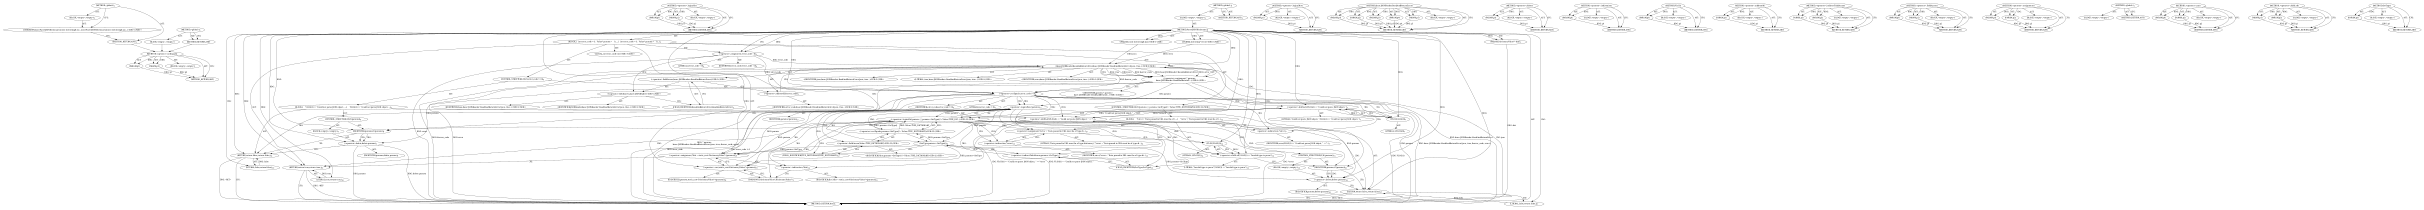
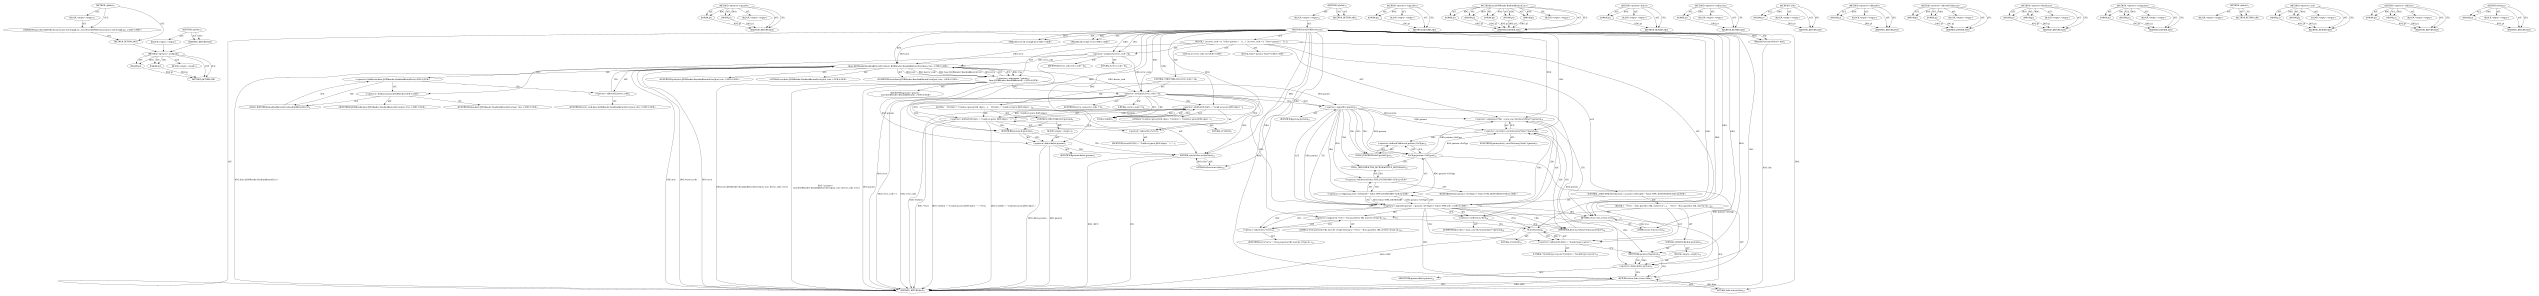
  digraph {
    fontname="Noto Serif"
    node [fontname="Noto Serif"]
    edge [fontname="Noto Serif"]
    n1 [label=<(METHOD,&lt;operator&gt;.notEquals)>]
    n2 [label=<(PARAM,p1)>]
    n3 [label=<(PARAM,p2)>]
    n4 [label=<(BLOCK,&lt;empty&gt;,&lt;empty&gt;)>]
    n5 [label=<(METHOD_RETURN,ANY)>]
    n6 [label=<(METHOD,&lt;operator&gt;.logicalOr)>]
    n7 [label=<(PARAM,p1)>]
    n8 [label=<(PARAM,p2)>]
    n9 [label=<(BLOCK,&lt;empty&gt;,&lt;empty&gt;)>]
    n10 [label=<(METHOD_RETURN,ANY)>]
    n11 [label=<(METHOD,&lt;global&gt;)<SUB>1</SUB>>]
    n12 [label=<(BLOCK,&lt;empty&gt;,&lt;empty&gt;)<SUB>1</SUB>>]
    n13 [label=<(METHOD_RETURN,ANY)<SUB>1</SUB>>]
    n14 [label=<(METHOD,ParseJSONDictionary)<SUB>1</SUB>>]
    n15 [label="<(PARAM,const std::string&amp; json)<SUB>1</SUB>>"]
    n16 [label=<(PARAM,DictionaryValue** dict)<SUB>1</SUB>>]
    n17 [label="<(PARAM,std::string* error)<SUB>2</SUB>>"]
    n18 [label=<(BLOCK,{   int error_code = 0;   Value* params =     b...,{   int error_code = 0;   Value* params =     b...)<SUB>2</SUB>>]
    n19 [label=<(&lt;operator&gt;.assignment,error_code = 0)<SUB>3</SUB>>]
    n20 [label="<(base.JSONReader.ReadAndReturnError,base::JSONReader::ReadAndReturnError(json, true...)<SUB>5</SUB>>"]
    n21 [label=<(&lt;operator&gt;.notEquals,error_code != 0)<SUB>6</SUB>>]
    n22 [label=<(&lt;operator&gt;.shiftLeft,VLOG(1) &lt;&lt; &quot;Could not parse JSON object, &quot;)<SUB>7</SUB>>]
    n23 [label=<(VLOG,VLOG(1))<SUB>7</SUB>>]
    n24 [label=<(IDENTIFIER,params,if (params))<SUB>8</SUB>>]
    n25 [label=<(&lt;operator&gt;.delete,delete params)<SUB>9</SUB>>]
    n26 [label=<(RETURN,return false;,return false;)<SUB>10</SUB>>]
    n27 [label=<(LITERAL,false,return false;)<SUB>10</SUB>>]
    n28 [label=<(&lt;operator&gt;.assignment,*error = &quot;Data passed in URL must be of type di...)<SUB>13</SUB>>]
    n29 [label=<(&lt;operator&gt;.shiftLeft,VLOG(1) &lt;&lt; &quot;Invalid type to parse&quot;)<SUB>14</SUB>>]
    n30 [label=<(VLOG,VLOG(1))<SUB>14</SUB>>]
    n31 [label=<(IDENTIFIER,params,if (params))<SUB>15</SUB>>]
    n32 [label=<(&lt;operator&gt;.delete,delete params)<SUB>16</SUB>>]
    n33 [label=<(RETURN,return false;,return false;)<SUB>17</SUB>>]
    n34 [label=<(LITERAL,false,return false;)<SUB>17</SUB>>]
    n35 [label=<(&lt;operator&gt;.assignment,*dict = static_cast&lt;DictionaryValue*&gt;(params))<SUB>19</SUB>>]
    n36 [label=<(&lt;operator&gt;.cast,static_cast&lt;DictionaryValue*&gt;(params))<SUB>19</SUB>>]
    n37 [label=<(RETURN,return true;,return true;)<SUB>20</SUB>>]
    n38 [label=<(LITERAL,true,return true;)<SUB>20</SUB>>]
    n39 [label=<(METHOD_RETURN,bool)<SUB>1</SUB>>]
    n40 [label="<(LOCAL,int error_code: int)<SUB>3</SUB>>"]
+   n41 [label="<(LOCAL,Value* params: Value*)<SUB>4</SUB>>"]
    n42 [label="<(&lt;operator&gt;.assignment,* params =\n    base::JSONReader::ReadAndReturnE...)<SUB>4</SUB>>"]
    n43 [label=<(CONTROL_STRUCTURE,IF,if (error_code != 0))<SUB>6</SUB>>]
    n44 [label="<(CONTROL_STRUCTURE,IF,if (!params || params-&gt;GetType() != Value::TYPE_DICTIONARY))<SUB>12</SUB>>"]
    n45 [label=<(IDENTIFIER,error_code,error_code = 0)<SUB>3</SUB>>]
    n46 [label=<(LITERAL,0,error_code = 0)<SUB>3</SUB>>]
    n47 [label="<(&lt;operator&gt;.fieldAccess,base::JSONReader)<SUB>5</SUB>>"]
    n48 [label="<(&lt;operator&gt;.fieldAccess,base::JSONReader::ReadAndReturnError)<SUB>5</SUB>>"]
    n49 [label="<(IDENTIFIER,json,base::JSONReader::ReadAndReturnError(json, true...)<SUB>5</SUB>>"]
    n50 [label="<(LITERAL,true,base::JSONReader::ReadAndReturnError(json, true...)<SUB>5</SUB>>"]
    n51 [label=<(&lt;operator&gt;.addressOf,&amp;error_code)<SUB>5</SUB>>]
    n52 [label="<(IDENTIFIER,error,base::JSONReader::ReadAndReturnError(json, true...)<SUB>5</SUB>>"]
    n53 [label=<(&lt;operator&gt;.logicalNot,!params)<SUB>12</SUB>>]
    n54 [label=<(IDENTIFIER,error_code,error_code != 0)<SUB>6</SUB>>]
    n55 [label=<(LITERAL,0,error_code != 0)<SUB>6</SUB>>]
    n56 [label=<(&lt;operator&gt;.shiftLeft,VLOG(1) &lt;&lt; &quot;Could not parse JSON object, &quot; &lt;&lt; *...)<SUB>7</SUB>>]
    n57 [label=<(&lt;operator&gt;.indirection,*error)<SUB>7</SUB>>]
    n58 [label="<(&lt;operator&gt;.logicalOr,!params || params-&gt;GetType() != Value::TYPE_DIC...)<SUB>12</SUB>>"]
    n59 [label=<(LITERAL,&quot;Could not parse JSON object, &quot;,VLOG(1) &lt;&lt; &quot;Could not parse JSON object, &quot;)<SUB>7</SUB>>]
    n60 [label=<(LITERAL,1,VLOG(1))<SUB>7</SUB>>]
    n61 [label=<(IDENTIFIER,params,delete params)<SUB>9</SUB>>]
    n62 [label="<(&lt;operator&gt;.notEquals,params-&gt;GetType() != Value::TYPE_DICTIONARY)<SUB>12</SUB>>"]
    n63 [label=<(IDENTIFIER,params,!params)<SUB>12</SUB>>]
    n64 [label=<(GetType,params-&gt;GetType())<SUB>12</SUB>>]
    n65 [label=<(&lt;operator&gt;.indirectFieldAccess,params-&gt;GetType)<SUB>12</SUB>>]
    n66 [label=<(FIELD_IDENTIFIER,GetType,GetType)<SUB>12</SUB>>]
    n67 [label="<(&lt;operator&gt;.fieldAccess,Value::TYPE_DICTIONARY)<SUB>12</SUB>>"]
    n68 [label=<(FIELD_IDENTIFIER,TYPE_DICTIONARY,TYPE_DICTIONARY)<SUB>12</SUB>>]
    n69 [label=<(&lt;operator&gt;.indirection,*error)<SUB>13</SUB>>]
    n70 [label=<(LITERAL,&quot;Data passed in URL must be of type dictionary.&quot;,*error = &quot;Data passed in URL must be of type di...)<SUB>13</SUB>>]
    n71 [label=<(LITERAL,&quot;Invalid type to parse&quot;,VLOG(1) &lt;&lt; &quot;Invalid type to parse&quot;)<SUB>14</SUB>>]
    n72 [label=<(LITERAL,1,VLOG(1))<SUB>14</SUB>>]
    n73 [label=<(IDENTIFIER,params,delete params)<SUB>16</SUB>>]
    n74 [label=<(&lt;operator&gt;.indirection,*dict)<SUB>14</SUB>>]
    n75 [label=<(UNKNOWN,DictionaryValue*,DictionaryValue*)<SUB>19</SUB>>]
    n76 [label=<(IDENTIFIER,params,static_cast&lt;DictionaryValue*&gt;(params))<SUB>19</SUB>>]
    n77 [label="<(IDENTIFIER,params,* params =\n    base::JSONReader::ReadAndReturnE...)<SUB>4</SUB>>"]
    n78 [label=<(BLOCK,{     VLOG(1) &lt;&lt; &quot;Could not parse JSON object, ...,{     VLOG(1) &lt;&lt; &quot;Could not parse JSON object, ...)<SUB>6</SUB>>]
    n79 [label=<(BLOCK,{     *error = &quot;Data passed in URL must be of t...,{     *error = &quot;Data passed in URL must be of t...)<SUB>12</SUB>>]
    n80 [label=<(FIELD_IDENTIFIER,ReadAndReturnError,ReadAndReturnError)<SUB>5</SUB>>]
    n81 [label="<(IDENTIFIER,base,base::JSONReader::ReadAndReturnError(json, true...)<SUB>5</SUB>>"]
    n82 [label="<(IDENTIFIER,JSONReader,base::JSONReader::ReadAndReturnError(json, true...)<SUB>5</SUB>>"]
    n83 [label="<(IDENTIFIER,error_code,base::JSONReader::ReadAndReturnError(json, true...)<SUB>5</SUB>>"]
    n84 [label=<(CONTROL_STRUCTURE,IF,if (params))<SUB>8</SUB>>]
    n85 [label=<(IDENTIFIER,error,VLOG(1) &lt;&lt; &quot;Could not parse JSON object, &quot; &lt;&lt; *...)<SUB>7</SUB>>]
    n86 [label=<(BLOCK,&lt;empty&gt;,&lt;empty&gt;)<SUB>9</SUB>>]
    n87 [label=<(CONTROL_STRUCTURE,IF,if (params))<SUB>15</SUB>>]
    n88 [label=<(IDENTIFIER,error,*error = &quot;Data passed in URL must be of type di...)<SUB>13</SUB>>]
    n89 [label=<(IDENTIFIER,dict,*dict = static_cast&lt;DictionaryValue*&gt;(params))<SUB>19</SUB>>]
    n90 [label="<(IDENTIFIER,Value,params-&gt;GetType() != Value::TYPE_DICTIONARY)<SUB>12</SUB>>"]
    n91 [label=<(BLOCK,&lt;empty&gt;,&lt;empty&gt;)<SUB>16</SUB>>]
    n92 [label=<(METHOD,&lt;operator&gt;.logicalNot)>]
    n93 [label=<(PARAM,p1)>]
    n94 [label=<(BLOCK,&lt;empty&gt;,&lt;empty&gt;)>]
    n95 [label=<(METHOD_RETURN,ANY)>]
    n96 [label=<(METHOD,base.JSONReader.ReadAndReturnError)>]
    n97 [label=<(PARAM,p1)>]
    n98 [label=<(PARAM,p2)>]
    n99 [label=<(PARAM,p3)>]
    n100 [label=<(PARAM,p4)>]
    n101 [label=<(PARAM,p5)>]
    n102 [label=<(BLOCK,&lt;empty&gt;,&lt;empty&gt;)>]
    n103 [label=<(METHOD_RETURN,ANY)>]
    n104 [label=<(METHOD,&lt;operator&gt;.delete)>]
    n105 [label=<(PARAM,p1)>]
    n106 [label=<(BLOCK,&lt;empty&gt;,&lt;empty&gt;)>]
    n107 [label=<(METHOD_RETURN,ANY)>]
    n108 [label=<(METHOD,&lt;operator&gt;.indirection)>]
    n109 [label=<(PARAM,p1)>]
    n110 [label=<(BLOCK,&lt;empty&gt;,&lt;empty&gt;)>]
    n111 [label=<(METHOD_RETURN,ANY)>]
    n112 [label=<(METHOD,VLOG)>]
    n113 [label=<(PARAM,p1)>]
    n114 [label=<(BLOCK,&lt;empty&gt;,&lt;empty&gt;)>]
    n115 [label=<(METHOD_RETURN,ANY)>]
    n116 [label=<(METHOD,&lt;operator&gt;.addressOf)>]
    n117 [label=<(PARAM,p1)>]
    n118 [label=<(BLOCK,&lt;empty&gt;,&lt;empty&gt;)>]
    n119 [label=<(METHOD_RETURN,ANY)>]
    n120 [label=<(METHOD,&lt;operator&gt;.indirectFieldAccess)>]
    n121 [label=<(PARAM,p1)>]
    n122 [label=<(PARAM,p2)>]
    n123 [label=<(BLOCK,&lt;empty&gt;,&lt;empty&gt;)>]
    n124 [label=<(METHOD_RETURN,ANY)>]
    n125 [label=<(METHOD,&lt;operator&gt;.fieldAccess)>]
    n126 [label=<(PARAM,p1)>]
    n127 [label=<(PARAM,p2)>]
    n128 [label=<(BLOCK,&lt;empty&gt;,&lt;empty&gt;)>]
    n129 [label=<(METHOD_RETURN,ANY)>]
    n130 [label=<(METHOD,&lt;operator&gt;.assignment)>]
    n131 [label=<(PARAM,p1)>]
    n132 [label=<(PARAM,p2)>]
    n133 [label=<(BLOCK,&lt;empty&gt;,&lt;empty&gt;)>]
    n134 [label=<(METHOD_RETURN,ANY)>]
    n135 [label=<(METHOD,&lt;global&gt;)<SUB>1</SUB>>]
    n136 [label=<(BLOCK,&lt;empty&gt;,&lt;empty&gt;)>]
    n137 [label=<(METHOD_RETURN,ANY)>]
    n138 [label=<(METHOD,&lt;operator&gt;.cast)>]
    n139 [label=<(PARAM,p1)>]
    n140 [label=<(PARAM,p2)>]
    n141 [label=<(BLOCK,&lt;empty&gt;,&lt;empty&gt;)>]
    n142 [label=<(METHOD_RETURN,ANY)>]
    n143 [label=<(METHOD,&lt;operator&gt;.shiftLeft)>]
    n144 [label=<(PARAM,p1)>]
    n145 [label=<(PARAM,p2)>]
    n146 [label=<(BLOCK,&lt;empty&gt;,&lt;empty&gt;)>]
    n147 [label=<(METHOD_RETURN,ANY)>]
    n148 [label=<(METHOD,GetType)>]
    n149 [label=<(PARAM,p1)>]
    n150 [label=<(BLOCK,&lt;empty&gt;,&lt;empty&gt;)>]
    n151 [label=<(METHOD_RETURN,ANY)>]
    n152 [label=<(METHOD,&lt;global&gt;)<SUB>1</SUB>>]
    n153 [label=<(BLOCK,&lt;empty&gt;,&lt;empty&gt;)<SUB>1</SUB>>]
    n154 [label="<(UNKNOWN,bool ParseJSONDictionary(const std::string&amp; jso...,bool ParseJSONDictionary(const std::string&amp; jso...)<SUB>1</SUB>>"]
    n155 [label=<(METHOD_RETURN,ANY)<SUB>1</SUB>>]
    n156 [label=<(METHOD,&lt;global&gt;)<SUB>1</SUB>>]
    n157 [label=<(BLOCK,&lt;empty&gt;,&lt;empty&gt;)>]
    n158 [label=<(METHOD_RETURN,ANY)>]
    n1 -> n2 [label="AST: "]
    n1 -> n2 [label="DDG: "]
    n1 -> n3 [label="AST: "]
    n1 -> n3 [label="DDG: "]
    n1 -> n4 [label="AST: "]
    n1 -> n5 [label="AST: "]
    n1 -> n5 [label="CFG: "]
    n2 -> n5 [label="DDG: p1"]
    n3 -> n5 [label="DDG: p2"]
    n6 -> n7 [label="AST: "]
    n6 -> n7 [label="DDG: "]
    n6 -> n8 [label="AST: "]
    n6 -> n8 [label="DDG: "]
    n6 -> n9 [label="AST: "]
    n6 -> n10 [label="AST: "]
    n6 -> n10 [label="CFG: "]
    n7 -> n10 [label="DDG: p1"]
    n8 -> n10 [label="DDG: p2"]
    n11 -> n12 [label="AST: "]
    n11 -> n13 [label="AST: "]
    n11 -> n13 [label="CFG: "]
    n12 -> n14 [label="AST: "]
    n14 -> n15 [label="AST: "]
    n14 -> n15 [label="DDG: "]
    n14 -> n16 [label="AST: "]
    n14 -> n16 [label="DDG: "]
    n14 -> n17 [label="AST: "]
    n14 -> n17 [label="DDG: "]
    n14 -> n18 [label="AST: "]
    n14 -> n19 [label="CFG: "]
    n14 -> n19 [label="DDG: "]
    n14 -> n20 [label="DDG: "]
    n14 -> n21 [label="DDG: "]
    n14 -> n22 [label="DDG: "]
    n14 -> n23 [label="DDG: "]
    n14 -> n24 [label="DDG: "]
    n14 -> n25 [label="DDG: "]
    n14 -> n26 [label="DDG: "]
    n14 -> n27 [label="DDG: "]
    n14 -> n28 [label="DDG: "]
    n14 -> n29 [label="DDG: "]
    n14 -> n30 [label="DDG: "]
    n14 -> n31 [label="DDG: "]
    n14 -> n32 [label="DDG: "]
    n14 -> n33 [label="DDG: "]
    n14 -> n34 [label="DDG: "]
    n14 -> n35 [label="DDG: "]
    n14 -> n36 [label="DDG: "]
    n14 -> n37 [label="DDG: "]
    n14 -> n38 [label="DDG: "]
    n14 -> n39 [label="AST: "]
    n15 -> n20 [label="DDG: json"]
    n16 -> n39 [label="DDG: dict"]
    n17 -> n20 [label="DDG: error"]
    n18 -> n19 [label="AST: "]
    n18 -> n35 [label="AST: "]
    n18 -> n37 [label="AST: "]
    n18 -> n40 [label="AST: "]
+   n18 -> n41 [label="AST: "]
    n18 -> n42 [label="AST: "]
    n18 -> n43 [label="AST: "]
    n18 -> n44 [label="AST: "]
    n19 -> n20 [label="DDG: error_code"]
    n19 -> n21 [label="DDG: error_code"]
    n19 -> n39 [label="DDG: error"]
    n19 -> n45 [label="AST: "]
    n19 -> n46 [label="AST: "]
    n19 -> n47 [label="CFG: "]
    n20 -> n21 [label="DDG: &amp;error_code"]
    n20 -> n39 [label="DDG: base::JSONReader::ReadAndReturnError"]
    n20 -> n39 [label="DDG: json"]
    n20 -> n39 [label="DDG: &amp;error_code"]
    n20 -> n39 [label="DDG: error"]
    n20 -> n42 [label="CFG: "]
    n20 -> n42 [label="DDG: true"]
    n20 -> n42 [label="DDG: json"]
    n20 -> n42 [label="DDG: &amp;error_code"]
    n20 -> n42 [label="DDG: base::JSONReader::ReadAndReturnError"]
    n20 -> n42 [label="DDG: error"]
    n20 -> n48 [label="AST: "]
    n20 -> n49 [label="AST: "]
    n20 -> n50 [label="AST: "]
    n20 -> n51 [label="AST: "]
    n20 -> n52 [label="AST: "]
    n21 -> n22 [label="CDG: "]
    n21 -> n23 [label="CFG: "]
    n21 -> n23 [label="CDG: "]
    n21 -> n24 [label="CDG: "]
    n21 -> n26 [label="CDG: "]
    n21 -> n39 [label="DDG: error_code"]
    n21 -> n39 [label="DDG: error_code != 0"]
    n21 -> n53 [label="CFG: "]
    n21 -> n53 [label="CDG: "]
    n21 -> n54 [label="AST: "]
    n21 -> n55 [label="AST: "]
    n21 -> n56 [label="CDG: "]
    n21 -> n57 [label="CDG: "]
    n21 -> n58 [label="CDG: "]
    n22 -> n23 [label="AST: "]
    n22 -> n39 [label="DDG: VLOG(1)"]
    n22 -> n56 [label="DDG: VLOG(1)"]
    n22 -> n56 [label="DDG: &quot;Could not parse JSON object, &quot;"]
    n22 -> n57 [label="CFG: "]
    n22 -> n59 [label="AST: "]
    n23 -> n22 [label="CFG: "]
    n23 -> n22 [label="DDG: 1"]
    n23 -> n60 [label="AST: "]
    n24 -> n25 [label="CFG: "]
    n24 -> n25 [label="CDG: "]
    n24 -> n26 [label="CFG: "]
    n25 -> n26 [label="CFG: "]
    n25 -> n39 [label="DDG: params"]
    n25 -> n39 [label="DDG: delete params"]
    n25 -> n61 [label="AST: "]
    n26 -> n27 [label="AST: "]
    n26 -> n39 [label="CFG: "]
    n26 -> n39 [label="DDG: &lt;RET&gt;"]
    n27 -> n26 [label="DDG: false"]
    n28 -> n30 [label="CFG: "]
    n28 -> n69 [label="AST: "]
    n28 -> n70 [label="AST: "]
    n29 -> n30 [label="AST: "]
    n29 -> n31 [label="CFG: "]
    n29 -> n71 [label="AST: "]
    n30 -> n29 [label="CFG: "]
    n30 -> n29 [label="DDG: 1"]
    n30 -> n72 [label="AST: "]
    n31 -> n32 [label="CFG: "]
    n31 -> n32 [label="CDG: "]
    n31 -> n33 [label="CFG: "]
    n32 -> n33 [label="CFG: "]
    n32 -> n73 [label="AST: "]
    n33 -> n34 [label="AST: "]
    n33 -> n39 [label="CFG: "]
    n33 -> n39 [label="DDG: &lt;RET&gt;"]
    n34 -> n33 [label="DDG: false"]
    n35 -> n36 [label="AST: "]
    n35 -> n37 [label="CFG: "]
    n35 -> n74 [label="AST: "]
    n36 -> n35 [label="CFG: "]
    n36 -> n75 [label="AST: "]
    n36 -> n76 [label="AST: "]
    n37 -> n38 [label="AST: "]
    n37 -> n39 [label="CFG: "]
    n37 -> n39 [label="DDG: &lt;RET&gt;"]
    n38 -> n37 [label="DDG: true"]
    n42 -> n20 [label="AST: "]
    n42 -> n21 [label="CFG: "]
    n42 -> n25 [label="DDG: params"]
    n42 -> n39 [label="DDG: params"]
    n42 -> n39 [label="DDG: base::JSONReader::ReadAndReturnError(json, true, &amp;error_code, error)"]
    n42 -> n39 [label="DDG: * params =\n    base::JSONReader::ReadAndReturnError(json, true, &amp;error_code, error)"]
    n42 -> n53 [label="DDG: params"]
    n42 -> n77 [label="AST: "]
    n43 -> n21 [label="AST: "]
    n43 -> n78 [label="AST: "]
    n44 -> n58 [label="AST: "]
    n44 -> n79 [label="AST: "]
    n47 -> n80 [label="CFG: "]
    n47 -> n81 [label="AST: "]
    n47 -> n82 [label="AST: "]
    n48 -> n47 [label="AST: "]
    n48 -> n51 [label="CFG: "]
    n48 -> n80 [label="AST: "]
    n51 -> n20 [label="CFG: "]
    n51 -> n83 [label="AST: "]
    n53 -> n32 [label="DDG: params"]
    n53 -> n35 [label="DDG: params"]
    n53 -> n36 [label="DDG: params"]
    n53 -> n58 [label="CFG: "]
    n53 -> n58 [label="DDG: params"]
    n53 -> n62 [label="CDG: "]
    n53 -> n63 [label="AST: "]
    n53 -> n64 [label="DDG: params"]
    n53 -> n64 [label="CDG: "]
-   n53 -> n65 [label="CDG: "]
+   n36 -> n65 [label="CDG: "]
    n53 -> n66 [label="CFG: "]
    n53 -> n66 [label="CDG: "]
    n53 -> n67 [label="CDG: "]
    n53 -> n68 [label="CDG: "]
    n56 -> n22 [label="AST: "]
    n56 -> n24 [label="CFG: "]
    n56 -> n39 [label="DDG: VLOG(1) &lt;&lt; &quot;Could not parse JSON object, &quot;"]
    n56 -> n39 [label="DDG: *error"]
    n56 -> n39 [label="DDG: VLOG(1) &lt;&lt; &quot;Could not parse JSON object, &quot; &lt;&lt; *error"]
    n56 -> n57 [label="AST: "]
    n57 -> n56 [label="CFG: "]
    n57 -> n85 [label="AST: "]
    n58 -> n28 [label="CDG: "]
    n58 -> n29 [label="CDG: "]
    n58 -> n30 [label="CDG: "]
    n58 -> n31 [label="CDG: "]
    n58 -> n33 [label="CDG: "]
    n58 -> n35 [label="CDG: "]
    n58 -> n36 [label="CDG: "]
    n58 -> n37 [label="CDG: "]
    n58 -> n53 [label="AST: "]
    n58 -> n62 [label="AST: "]
    n58 -> n69 [label="CFG: "]
    n58 -> n69 [label="CDG: "]
    n58 -> n74 [label="CFG: "]
    n58 -> n74 [label="CDG: "]
    n58 -> n75 [label="CDG: "]
    n62 -> n58 [label="CFG: "]
    n62 -> n58 [label="DDG: params-&gt;GetType()"]
    n62 -> n58 [label="DDG: Value::TYPE_DICTIONARY"]
    n62 -> n64 [label="AST: "]
    n62 -> n67 [label="AST: "]
    n64 -> n32 [label="DDG: params-&gt;GetType"]
    n64 -> n35 [label="DDG: params-&gt;GetType"]
    n64 -> n36 [label="DDG: params-&gt;GetType"]
    n64 -> n62 [label="DDG: params-&gt;GetType"]
    n64 -> n65 [label="AST: "]
    n64 -> n68 [label="CFG: "]
    n65 -> n64 [label="CFG: "]
    n65 -> n66 [label="AST: "]
    n66 -> n65 [label="CFG: "]
    n67 -> n62 [label="CFG: "]
    n67 -> n68 [label="AST: "]
    n67 -> n90 [label="AST: "]
    n68 -> n67 [label="CFG: "]
    n69 -> n28 [label="CFG: "]
    n69 -> n88 [label="AST: "]
    n74 -> n75 [label="CFG: "]
    n74 -> n89 [label="AST: "]
    n75 -> n36 [label="CFG: "]
    n78 -> n26 [label="AST: "]
    n78 -> n56 [label="AST: "]
    n78 -> n84 [label="AST: "]
    n79 -> n28 [label="AST: "]
    n79 -> n29 [label="AST: "]
    n79 -> n33 [label="AST: "]
    n79 -> n87 [label="AST: "]
    n80 -> n48 [label="CFG: "]
    n84 -> n24 [label="AST: "]
    n84 -> n86 [label="AST: "]
    n86 -> n25 [label="AST: "]
    n87 -> n31 [label="AST: "]
    n87 -> n91 [label="AST: "]
    n91 -> n32 [label="AST: "]
    n92 -> n93 [label="AST: "]
    n92 -> n93 [label="DDG: "]
    n92 -> n94 [label="AST: "]
    n92 -> n95 [label="AST: "]
    n92 -> n95 [label="CFG: "]
    n93 -> n95 [label="DDG: p1"]
    n96 -> n97 [label="AST: "]
    n96 -> n97 [label="DDG: "]
    n96 -> n98 [label="AST: "]
    n96 -> n98 [label="DDG: "]
    n96 -> n99 [label="AST: "]
    n96 -> n99 [label="DDG: "]
    n96 -> n100 [label="AST: "]
    n96 -> n100 [label="DDG: "]
    n96 -> n101 [label="AST: "]
    n96 -> n101 [label="DDG: "]
    n96 -> n102 [label="AST: "]
    n96 -> n103 [label="AST: "]
    n96 -> n103 [label="CFG: "]
    n97 -> n103 [label="DDG: p1"]
    n98 -> n103 [label="DDG: p2"]
    n99 -> n103 [label="DDG: p3"]
    n100 -> n103 [label="DDG: p4"]
    n101 -> n103 [label="DDG: p5"]
    n104 -> n105 [label="AST: "]
    n104 -> n105 [label="DDG: "]
    n104 -> n106 [label="AST: "]
    n104 -> n107 [label="AST: "]
    n104 -> n107 [label="CFG: "]
    n105 -> n107 [label="DDG: p1"]
    n108 -> n109 [label="AST: "]
    n108 -> n109 [label="DDG: "]
    n108 -> n110 [label="AST: "]
    n108 -> n111 [label="AST: "]
    n108 -> n111 [label="CFG: "]
    n109 -> n111 [label="DDG: p1"]
    n112 -> n113 [label="AST: "]
    n112 -> n113 [label="DDG: "]
    n112 -> n114 [label="AST: "]
    n112 -> n115 [label="AST: "]
    n112 -> n115 [label="CFG: "]
    n113 -> n115 [label="DDG: p1"]
    n116 -> n117 [label="AST: "]
    n116 -> n117 [label="DDG: "]
    n116 -> n118 [label="AST: "]
    n116 -> n119 [label="AST: "]
    n116 -> n119 [label="CFG: "]
    n117 -> n119 [label="DDG: p1"]
    n120 -> n121 [label="AST: "]
    n120 -> n121 [label="DDG: "]
    n120 -> n122 [label="AST: "]
    n120 -> n122 [label="DDG: "]
    n120 -> n123 [label="AST: "]
    n120 -> n124 [label="AST: "]
    n120 -> n124 [label="CFG: "]
    n121 -> n124 [label="DDG: p1"]
    n122 -> n124 [label="DDG: p2"]
    n125 -> n126 [label="AST: "]
    n125 -> n126 [label="DDG: "]
    n125 -> n127 [label="AST: "]
    n125 -> n127 [label="DDG: "]
    n125 -> n128 [label="AST: "]
    n125 -> n129 [label="AST: "]
    n125 -> n129 [label="CFG: "]
    n126 -> n129 [label="DDG: p1"]
    n127 -> n129 [label="DDG: p2"]
    n130 -> n131 [label="AST: "]
    n130 -> n131 [label="DDG: "]
    n130 -> n132 [label="AST: "]
    n130 -> n132 [label="DDG: "]
    n130 -> n133 [label="AST: "]
    n130 -> n134 [label="AST: "]
    n130 -> n134 [label="CFG: "]
    n131 -> n134 [label="DDG: p1"]
    n132 -> n134 [label="DDG: p2"]
    n135 -> n136 [label="AST: "]
    n135 -> n137 [label="AST: "]
    n135 -> n137 [label="CFG: "]
    n138 -> n139 [label="AST: "]
    n138 -> n139 [label="DDG: "]
    n138 -> n140 [label="AST: "]
    n138 -> n140 [label="DDG: "]
    n138 -> n141 [label="AST: "]
    n138 -> n142 [label="AST: "]
    n138 -> n142 [label="CFG: "]
    n139 -> n142 [label="DDG: p1"]
    n140 -> n142 [label="DDG: p2"]
    n143 -> n144 [label="AST: "]
    n143 -> n144 [label="DDG: "]
    n143 -> n145 [label="AST: "]
    n143 -> n145 [label="DDG: "]
    n143 -> n146 [label="AST: "]
    n143 -> n147 [label="AST: "]
    n143 -> n147 [label="CFG: "]
    n144 -> n147 [label="DDG: p1"]
    n145 -> n147 [label="DDG: p2"]
    n148 -> n149 [label="AST: "]
    n148 -> n149 [label="DDG: "]
    n148 -> n150 [label="AST: "]
    n148 -> n151 [label="AST: "]
    n148 -> n151 [label="CFG: "]
    n149 -> n151 [label="DDG: p1"]
    n152 -> n153 [label="AST: "]
    n152 -> n154 [label="CFG: "]
    n152 -> n155 [label="AST: "]
    n153 -> n154 [label="AST: "]
    n154 -> n155 [label="CFG: "]
    n155 -> n1
    n156 -> n157 [label="AST: "]
    n156 -> n158 [label="AST: "]
    n156 -> n158 [label="CFG: "]
    n157 -> n1
    n158 -> n1
  }
